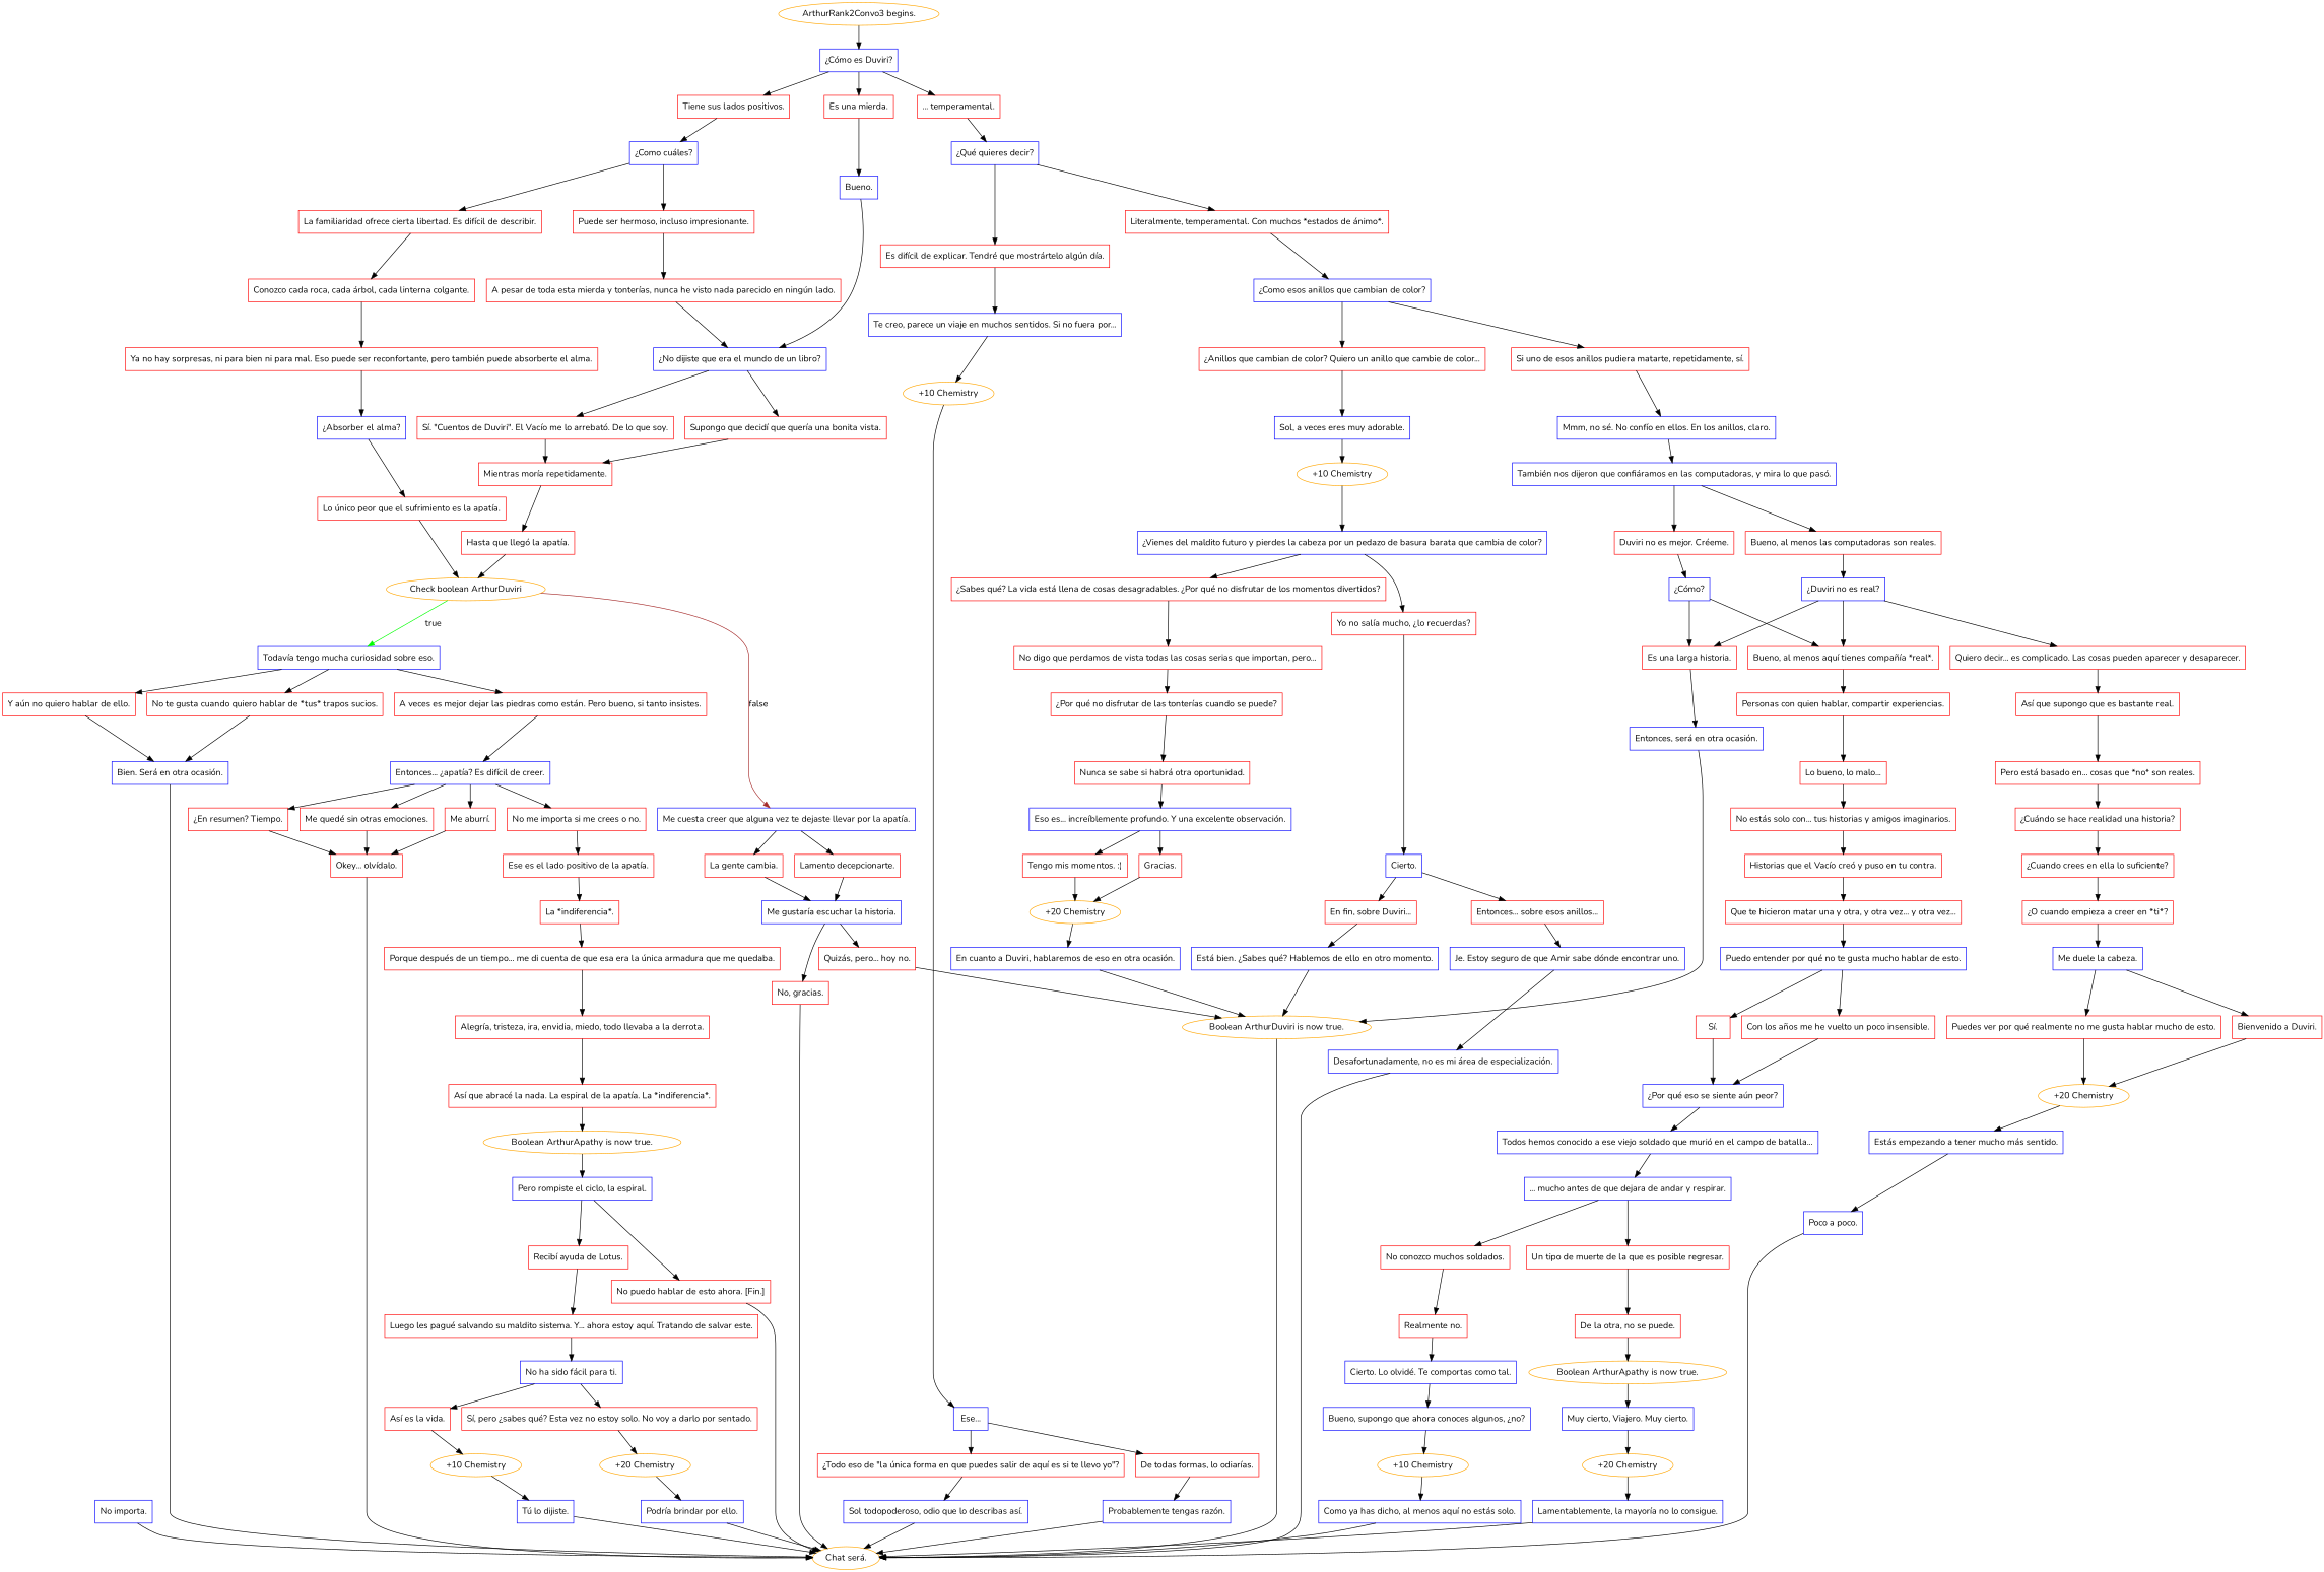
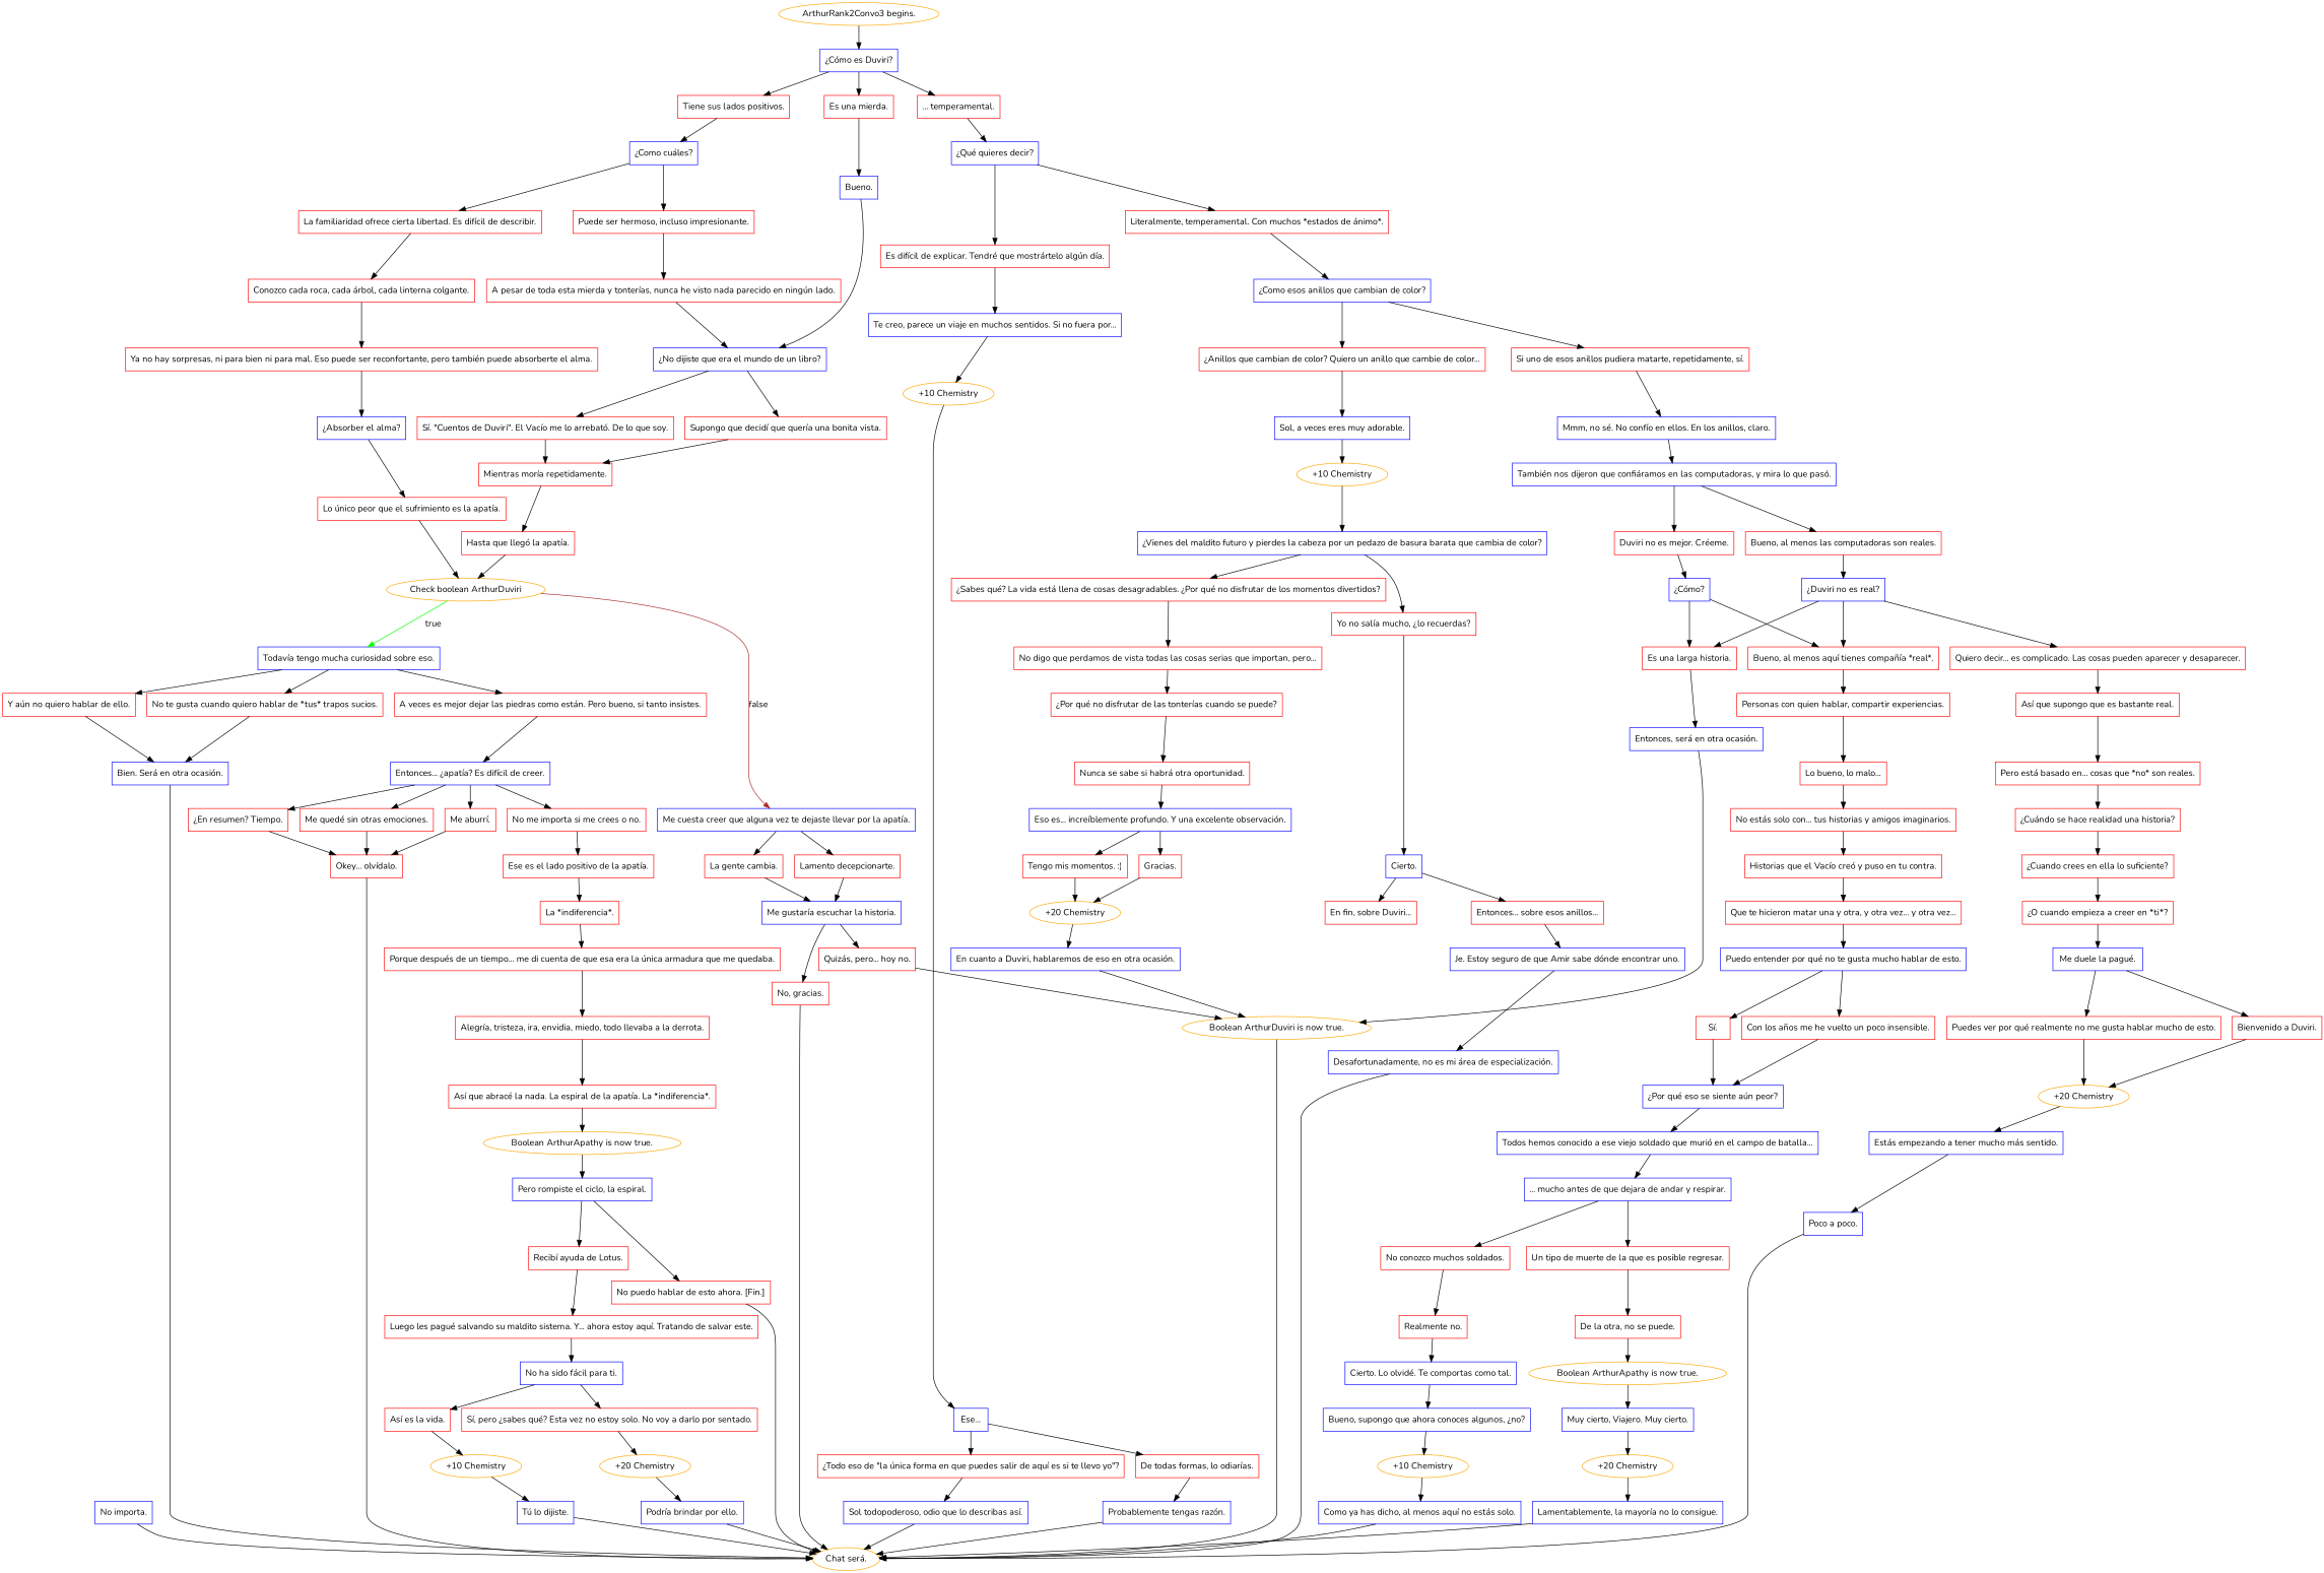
  digraph {
    fontname=Nunito
    node [color=red fontname=Nunito shape=box]
    edge [fontname=Nunito]
    "ArthurRank2Convo3 begins." [color=orange shape=""]
    n2 [color=blue label="¿Cómo es Duviri?"]
    n3 [label="Tiene sus lados positivos."]
    n4 [label="... temperamental."]
    n5 [label="Es una mierda."]
    n6 [color=blue label="¿Como cuáles?"]
    n7 [color=blue label="¿Qué quieres decir?"]
    n8 [color=blue label="Bueno."]
    n9 [label="Puede ser hermoso, incluso impresionante."]
    n10 [label="La familiaridad ofrece cierta libertad. Es difícil de describir."]
    n11 [label="Literalmente, temperamental. Con muchos *estados de ánimo*."]
    n12 [label="Es difícil de explicar. Tendré que mostrártelo algún día."]
    n13 [color=blue label="¿No dijiste que era el mundo de un libro?"]
    n14 [label="A pesar de toda esta mierda y tonterías, nunca he visto nada parecido en ningún lado."]
    n15 [label="Conozco cada roca, cada árbol, cada linterna colgante."]
    n16 [color=blue label="¿Como esos anillos que cambian de color?"]
    n17 [color=blue label="Te creo, parece un viaje en muchos sentidos. Si no fuera por..."]
    n18 [color=blue label="No importa."]
    n19 [color=orange label="Chat será." shape=""]
    n20 [label="Ya no hay sorpresas, ni para bien ni para mal. Eso puede ser reconfortante, pero también puede absorberte el alma."]
    n21 [label="Si uno de esos anillos pudiera matarte, repetidamente, sí."]
    n22 [label="¿Anillos que cambian de color? Quiero un anillo que cambie de color..."]
    n23 [color=orange label="+10 Chemistry" shape=""]
    n24 [label="Sí. \"Cuentos de Duviri\". El Vacío me lo arrebató. De lo que soy."]
    n25 [label="Supongo que decidí que quería una bonita vista."]
    n26 [color=blue label="¿Absorber el alma?"]
    n27 [color=blue label="Mmm, no sé. No confío en ellos. En los anillos, claro."]
    n28 [color=blue label="Sol, a veces eres muy adorable."]
    n29 [color=blue label="Ese..."]
    n30 [label="Mientras moría repetidamente."]
    n31 [label="Lo único peor que el sufrimiento es la apatía."]
    n32 [color=blue label="También nos dijeron que confiáramos en las computadoras, y mira lo que pasó."]
    n33 [color=orange label="+10 Chemistry" shape=""]
    n34 [label="De todas formas, lo odiarías."]
    n35 [label="¿Todo eso de \"la única forma en que puedes salir de aquí es si te llevo yo\"?"]
    n36 [label="Hasta que llegó la apatía."]
    n37 [color=orange label="Check boolean ArthurDuviri" shape=""]
    n38 [label="Duviri no es mejor. Créeme."]
    n39 [label="Bueno, al menos las computadoras son reales."]
    n40 [color=blue label="¿Vienes del maldito futuro y pierdes la cabeza por un pedazo de basura barata que cambia de color?"]
    n41 [color=blue label="Probablemente tengas razón."]
    n42 [color=blue label="Sol todopoderoso, odio que lo describas así."]
    n43 [color=blue label="Todavía tengo mucha curiosidad sobre eso."]
    n44 [color=blue label="Me cuesta creer que alguna vez te dejaste llevar por la apatía."]
    n45 [color=blue label="¿Cómo?"]
    n46 [color=blue label="¿Duviri no es real?"]
    n47 [label="¿Sabes qué? La vida está llena de cosas desagradables. ¿Por qué no disfrutar de los momentos divertidos?"]
    n48 [label="Yo no salía mucho, ¿lo recuerdas?"]
    n49 [label="Y aún no quiero hablar de ello."]
    n50 [label="No te gusta cuando quiero hablar de *tus* trapos sucios."]
    n51 [label="A veces es mejor dejar las piedras como están. Pero bueno, si tanto insistes."]
    n52 [label="Lamento decepcionarte."]
    n53 [label="La gente cambia."]
    n54 [label="Bueno, al menos aquí tienes compañía *real*."]
    n55 [label="Es una larga historia."]
    n56 [label="Quiero decir... es complicado. Las cosas pueden aparecer y desaparecer."]
    n57 [label="No digo que perdamos de vista todas las cosas serias que importan, pero..."]
    n58 [color=blue label="Cierto."]
    n59 [color=blue label="Bien. Será en otra ocasión."]
    n60 [color=blue label="Entonces... ¿apatía? Es difícil de creer."]
    n61 [color=blue label="Me gustaría escuchar la historia."]
    n62 [label="Personas con quien hablar, compartir experiencias."]
    n63 [color=blue label="Entonces, será en otra ocasión."]
    n64 [label="Así que supongo que es bastante real."]
    n65 [label="¿Por qué no disfrutar de las tonterías cuando se puede?"]
    n66 [label="En fin, sobre Duviri..."]
    n67 [label="Entonces... sobre esos anillos..."]
    n68 [label="¿En resumen? Tiempo."]
    n69 [label="No me importa si me crees o no."]
    n70 [label="Me quedé sin otras emociones."]
    n71 [label="Me aburrí."]
    n72 [label="Quizás, pero... hoy no."]
    n73 [label="No, gracias."]
    n74 [label="Lo bueno, lo malo..."]
    n75 [color=orange label="Boolean ArthurDuviri is now true." shape=""]
    n76 [label="Pero está basado en... cosas que *no* son reales."]
    n77 [label="Nunca se sabe si habrá otra oportunidad."]
-   n78 [color=blue label="Está bien. ¿Sabes qué? Hablemos de ello en otro momento."]
    n79 [color=blue label="Je. Estoy seguro de que Amir sabe dónde encontrar uno."]
    n80 [label="Okey... olvídalo."]
    n81 [label="Ese es el lado positivo de la apatía."]
    n82 [label="No estás solo con... tus historias y amigos imaginarios."]
    n83 [label="¿Cuándo se hace realidad una historia?"]
    n84 [color=blue label="Eso es... increíblemente profundo. Y una excelente observación."]
    n85 [color=blue label="Desafortunadamente, no es mi área de especialización."]
    n86 [label="La *indiferencia*."]
    n87 [label="Historias que el Vacío creó y puso en tu contra."]
    n88 [label="¿Cuando crees en ella lo suficiente?"]
    n89 [label="Gracias."]
    n90 [label="Tengo mis momentos. :)"]
    n91 [label="Porque después de un tiempo... me di cuenta de que esa era la única armadura que me quedaba."]
    n92 [label="Que te hicieron matar una y otra, y otra vez... y otra vez..."]
    n93 [label="¿O cuando empieza a creer en *ti*?"]
    n94 [color=orange label="+20 Chemistry" shape=""]
    n95 [label="Alegría, tristeza, ira, envidia, miedo, todo llevaba a la derrota."]
    n96 [color=blue label="Puedo entender por qué no te gusta mucho hablar de esto."]
-   n97 [color=blue label="Me duele la cabeza."]
+   n97 [color=blue label="Me duele la pagué."]
    n98 [color=blue label="En cuanto a Duviri, hablaremos de eso en otra ocasión."]
    n99 [label="Así que abracé la nada. La espiral de la apatía. La *indiferencia*."]
    n100 [label="Sí."]
    n101 [label="Con los años me he vuelto un poco insensible."]
    n102 [label="Bienvenido a Duviri."]
    n103 [label="Puedes ver por qué realmente no me gusta hablar mucho de esto."]
    n104 [color=orange label="Boolean ArthurApathy is now true." shape=""]
    n105 [color=blue label="¿Por qué eso se siente aún peor?"]
    n106 [color=orange label="+20 Chemistry" shape=""]
    n107 [color=blue label="Pero rompiste el ciclo, la espiral."]
    n108 [color=blue label="Todos hemos conocido a ese viejo soldado que murió en el campo de batalla..."]
    n109 [color=blue label="Estás empezando a tener mucho más sentido."]
    n110 [label="Recibí ayuda de Lotus."]
    n111 [label="No puedo hablar de esto ahora. [Fin.]"]
    n112 [color=blue label="... mucho antes de que dejara de andar y respirar."]
    n113 [color=blue label="Poco a poco."]
    n114 [label="Luego les pagué salvando su maldito sistema. Y... ahora estoy aquí. Tratando de salvar este."]
    n115 [label="Un tipo de muerte de la que es posible regresar."]
    n116 [label="No conozco muchos soldados."]
    n117 [color=blue label="No ha sido fácil para ti."]
    n118 [label="De la otra, no se puede."]
    n119 [label="Realmente no."]
    n120 [label="Así es la vida."]
    n121 [label="Sí, pero ¿sabes qué? Esta vez no estoy solo. No voy a darlo por sentado."]
    n122 [color=orange label="Boolean ArthurApathy is now true." shape=""]
    n123 [color=blue label="Cierto. Lo olvidé. Te comportas como tal."]
    n124 [color=orange label="+10 Chemistry" shape=""]
    n125 [color=orange label="+20 Chemistry" shape=""]
    n126 [color=blue label="Muy cierto, Viajero. Muy cierto."]
    n127 [color=blue label="Bueno, supongo que ahora conoces algunos, ¿no?"]
    n128 [color=blue label="Tú lo dijiste."]
    n129 [color=blue label="Podría brindar por ello."]
    n130 [color=orange label="+20 Chemistry" shape=""]
    n131 [color=orange label="+10 Chemistry" shape=""]
    n132 [color=blue label="Lamentablemente, la mayoría no lo consigue."]
    n133 [color=blue label="Como ya has dicho, al menos aquí no estás solo."]
    "ArthurRank2Convo3 begins." -> n2
    n2 -> n3
    n2 -> n4
    n2 -> n5
    n3 -> n6
    n4 -> n7
    n5 -> n8
    n6 -> n9
    n6 -> n10
    n7 -> n11
    n7 -> n12
    n8 -> n13
    n9 -> n14
    n10 -> n15
    n11 -> n16
    n12 -> n17
    n13 -> n24
    n13 -> n25
    n14 -> n13
    n15 -> n20
    n16 -> n21
    n16 -> n22
    n17 -> n23
    n18 -> n19
    n20 -> n26
    n21 -> n27
    n22 -> n28
    n23 -> n29
    n24 -> n30
    n25 -> n30
    n26 -> n31
    n27 -> n32
    n28 -> n33
    n29 -> n34
    n29 -> n35
    n30 -> n36
    n31 -> n37
    n32 -> n38
    n32 -> n39
    n33 -> n40
    n34 -> n41
    n35 -> n42
    n36 -> n37
    n37 -> n43 [color=green label=true]
    n37 -> n44 [color=brown label=false]
    n38 -> n45
    n39 -> n46
    n40 -> n47
    n40 -> n48
    n41 -> n19
    n42 -> n19
    n43 -> n49
    n43 -> n50
    n43 -> n51
    n44 -> n52
    n44 -> n53
    n45 -> n54
    n45 -> n55
    n46 -> n54
    n46 -> n55
    n46 -> n56
    n47 -> n57
    n48 -> n58
    n49 -> n59
    n50 -> n59
    n51 -> n60
    n52 -> n61
    n53 -> n61
    n54 -> n62
    n55 -> n63
    n56 -> n64
    n57 -> n65
    n58 -> n66
    n58 -> n67
    n59 -> n19
    n60 -> n68
    n60 -> n69
    n60 -> n70
    n60 -> n71
    n61 -> n72
    n61 -> n73
    n62 -> n74
    n63 -> n75
    n64 -> n76
    n65 -> n77
-   n66 -> n78
    n67 -> n79
    n68 -> n80
    n69 -> n81
    n70 -> n80
    n71 -> n80
    n72 -> n75
    n73 -> n19
    n74 -> n82
    n75 -> n19
    n76 -> n83
    n77 -> n84
-   n78 -> n75
    n79 -> n85
    n80 -> n19
    n81 -> n86
    n82 -> n87
    n83 -> n88
    n84 -> n89
    n84 -> n90
    n85 -> n19
    n86 -> n91
    n87 -> n92
    n88 -> n93
    n89 -> n94
    n90 -> n94
    n91 -> n95
    n92 -> n96
    n93 -> n97
    n94 -> n98
    n95 -> n99
    n96 -> n100
    n96 -> n101
    n97 -> n102
    n97 -> n103
    n98 -> n75
    n99 -> n104
    n100 -> n105
    n101 -> n105
    n102 -> n106
    n103 -> n106
    n104 -> n107
    n105 -> n108
    n106 -> n109
    n107 -> n110
    n107 -> n111
    n108 -> n112
    n109 -> n113
    n110 -> n114
    n111 -> n19
    n112 -> n115
    n112 -> n116
    n113 -> n19
    n114 -> n117
    n115 -> n118
    n116 -> n119
    n117 -> n120
    n117 -> n121
    n118 -> n122
    n119 -> n123
    n120 -> n124
    n121 -> n125
    n122 -> n126
    n123 -> n127
    n124 -> n128
    n125 -> n129
    n126 -> n130
    n127 -> n131
    n128 -> n19
    n129 -> n19
    n130 -> n132
    n131 -> n133
    n132 -> n19
    n133 -> n19
  }
